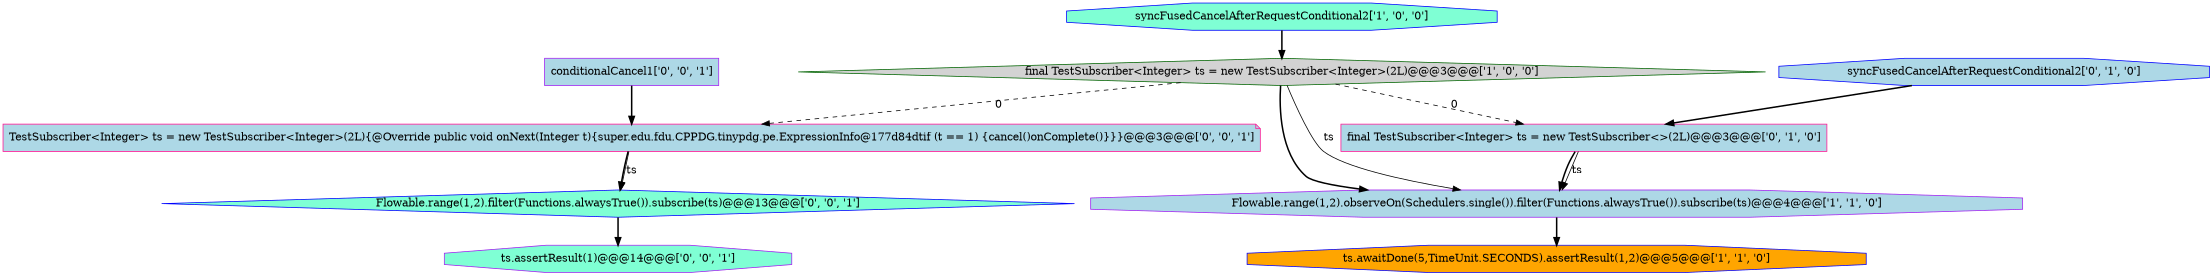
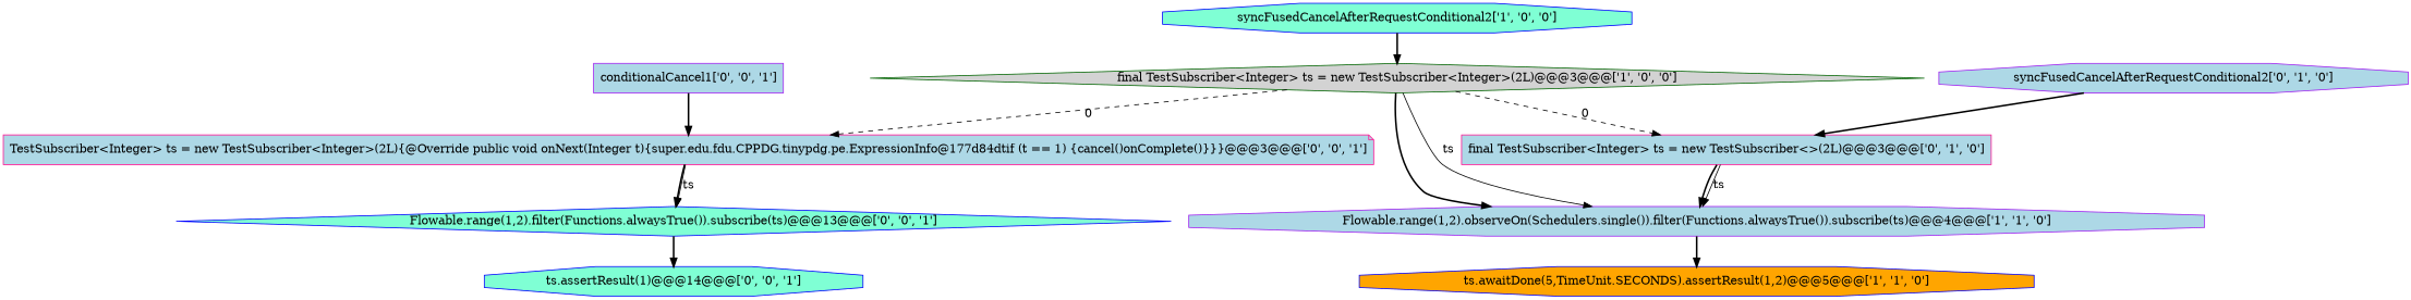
  digraph {
    node [color=blue fillcolor=lightblue shape=octagon style=filled]
    edge [style=bold]
    n1 [color=purple label="conditionalCancel1['0', '0', '1']" shape=box]
    n2 [color=deeppink label="TestSubscriber<Integer> ts = new TestSubscriber<Integer>(2L){@Override public void onNext(Integer t){super.edu.fdu.CPPDG.tinypdg.pe.ExpressionInfo@177d84dtif (t == 1) {cancel()onComplete()}}}@@@3@@@['0', '0', '1']" shape=note]
    n3 [fillcolor=aquamarine label="Flowable.range(1,2).filter(Functions.alwaysTrue()).subscribe(ts)@@@13@@@['0', '0', '1']" shape=diamond]
    n4 [color=darkgreen fillcolor=lightgrey label="final TestSubscriber<Integer> ts = new TestSubscriber<Integer>(2L)@@@3@@@['1', '0', '0']" shape=diamond]
    n5 [color=deeppink label="final TestSubscriber<Integer> ts = new TestSubscriber<>(2L)@@@3@@@['0', '1', '0']" shape=box]
    n6 [color=purple label="Flowable.range(1,2).observeOn(Schedulers.single()).filter(Functions.alwaysTrue()).subscribe(ts)@@@4@@@['1', '1', '0']"]
    n7 [fillcolor=orange label="ts.awaitDone(5,TimeUnit.SECONDS).assertResult(1,2)@@@5@@@['1', '1', '0']"]
-   n8 [label="syncFusedCancelAfterRequestConditional2['0', '1', '0']"]
+   n8 [color=purple label="syncFusedCancelAfterRequestConditional2['0', '1', '0']"]
    n9 [fillcolor=aquamarine label="syncFusedCancelAfterRequestConditional2['1', '0', '0']"]
-   n10 [color=purple fillcolor=aquamarine label="ts.assertResult(1)@@@14@@@['0', '0', '1']"]
+   n10 [fillcolor=aquamarine label="ts.assertResult(1)@@@14@@@['0', '0', '1']"]
    n1 -> n2
    n2 -> n3
    n2 -> n3 [label=ts style=solid]
    n3 -> n10
    n4 -> n2 [label=0 style=dashed]
    n4 -> n5 [label=0 style=dashed]
    n4 -> n6
    n4 -> n6 [label=ts style=solid]
    n5 -> n6
    n5 -> n6 [label=ts style=solid]
    n6 -> n7
    n8 -> n5
    n9 -> n4
  }
